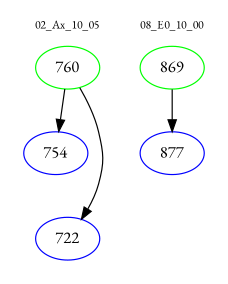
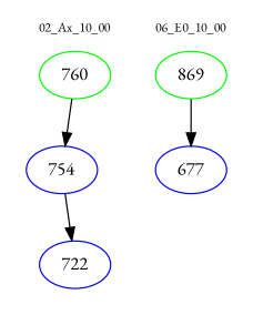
  digraph {
    fontname="EB Garamond"
    node [color=blue fontname="EB Garamond"]
    edge [color=black fontname="EB Garamond"]
    n1 [color=green label=760]
    n2 [label=754]
    n3 [label=722]
    n4 [color=green label=869]
-   n5 [label=877]
+   n5 [label=677]
    subgraph cluster_1 {
      color=white
      fontsize=10
-     label="02_Ax_10_05"
+     label="02_Ax_10_00"
      n1
      n2
      n3
    }
    subgraph cluster_2 {
      color=white
      fontsize=10
-     label="08_E0_10_00"
+     label="06_E0_10_00"
      n4
      n5
    }
    n1 -> n2
-   n1 -> n3
+   n2 -> n3
    n4 -> n5
  }
